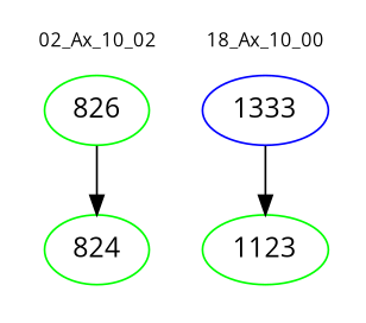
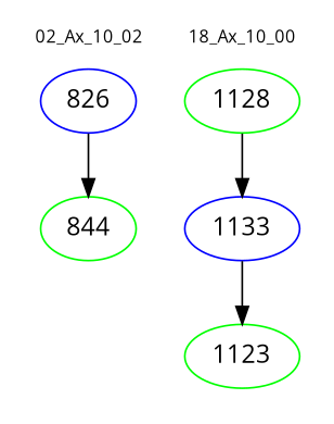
  digraph {
    fontname="Open Sans"
    node [color=green fontname="Open Sans"]
    edge [color=black fontname="Open Sans"]
-   n1 [label=826]
-   n2 [label=824]
-   n4 [color=blue label=1333]
+   n1 [color=blue label=826]
+   n2 [label=844]
+   n3 [label=1128]
+   n4 [color=blue label=1133]
    n5 [label=1123]
    subgraph cluster_1 {
      color=white
      fontsize=10
      label="02_Ax_10_02"
      n1
      n2
    }
    subgraph cluster_2 {
      color=white
      fontsize=10
      label="18_Ax_10_00"
+     n3
      n4
      n5
    }
    n1 -> n2
+   n3 -> n4
    n4 -> n5
  }
